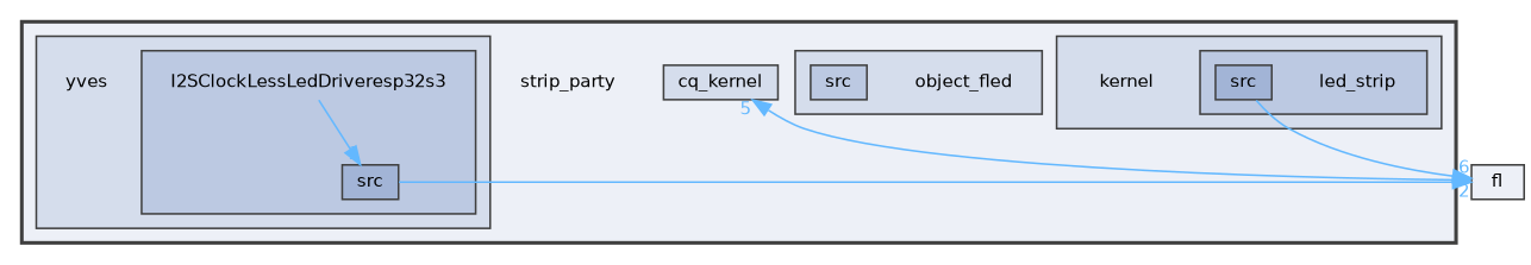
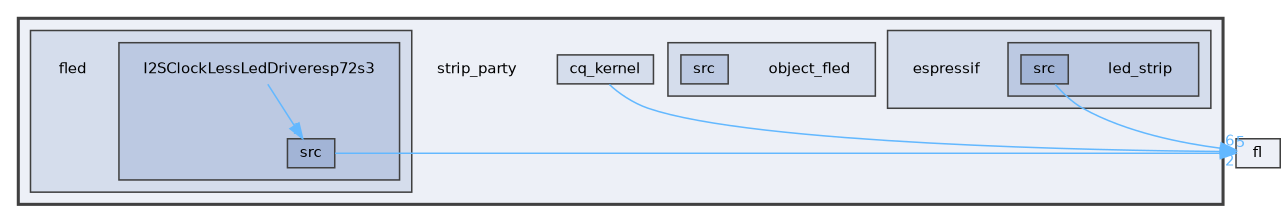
  digraph {
    compound=true
    node [fontname=Helvetica fontsize=10 shape=plaintext]
    edge [color=steelblue1 fontcolor=steelblue1 fontname=Helvetica fontsize=10 labeldistance=1.5 labelfontname=Helvetica labelfontsize=10]
    n1 [height=0.2 label=led_strip width=0.4]
    n2 [color=grey25 fillcolor="#a2b4d6" height=0.2 label=src shape=box style=filled width=0.4]
-   n3 [height=0.2 label=kernel width=0.4]
+   n3 [height=0.2 label=espressif width=0.4]
    n4 [height=0.2 label=object_fled width=0.4]
    n5 [color=grey25 fillcolor="#bcc9e2" height=0.2 label=src shape=box style=filled width=0.4]
-   n6 [height=0.2 label=I2SClockLessLedDriveresp32s3 width=0.4]
+   n6 [height=0.2 label=I2SClockLessLedDriveresp72s3 width=0.4]
    n7 [color=grey25 fillcolor="#a2b4d6" height=0.2 label=src shape=box style=filled width=0.4]
-   n8 [height=0.2 label=yves width=0.4]
+   n8 [height=0.2 label=fled width=0.4]
    n9 [height=0.2 label=strip_party width=0.4]
    n10 [color=grey25 fillcolor="#d5ddec" height=0.2 label=cq_kernel shape=box style=filled width=0.4]
    n11 [color=grey25 fillcolor="#edf0f7" height=0.2 label=fl shape=box style=filled width=0.4]
    subgraph cluster_1 {
      bgcolor="#edf0f7"
      fontname=Helvetica
      fontsize=10
      pencolor=grey25
      style="filled,bold"
      n9
      n10
      subgraph cluster_2 {
        bgcolor="#d5ddec"
        fontname=Helvetica
        fontsize=10
        pencolor=grey25
        style=filled
        n3
        subgraph cluster_3 {
          bgcolor="#bcc9e2"
          fontname=Helvetica
          fontsize=10
          pencolor=grey25
          style=filled
          n1
          n2
        }
      }
      subgraph cluster_4 {
        bgcolor="#d5ddec"
        fontname=Helvetica
        fontsize=10
        pencolor=grey25
        style=filled
        n4
        n5
      }
      subgraph cluster_5 {
        bgcolor="#d5ddec"
        fontname=Helvetica
        fontsize=10
        pencolor=grey25
        style=filled
        n8
        subgraph cluster_6 {
          bgcolor="#bcc9e2"
          fontname=Helvetica
          fontsize=10
          pencolor=grey25
          style=filled
          n6
          n7
        }
      }
    }
    n2 -> n11 [headlabel=6]
    n6 -> n7 [headlabel=1]
    n7 -> n11 [headlabel=2]
-   n11 -> n10 [headlabel=5]
+   n10 -> n11 [headlabel=5]
  }
